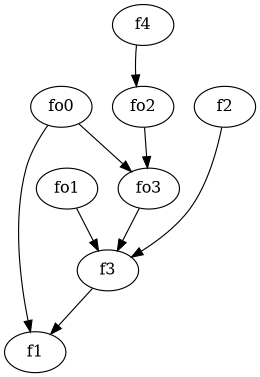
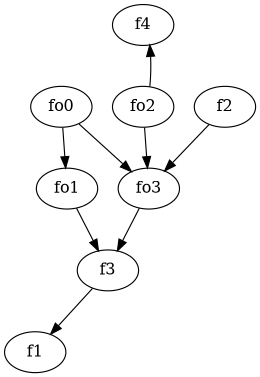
  strict digraph {
    edge [weight=2]
    f4
    fo2
    f2
    fo3
    f3
    f1
    fo1
    n8 [label=fo0]
-   f4 -> fo2
+   fo2 -> f4
    fo2 -> fo3
-   f2 -> f3
+   f2 -> fo3
    fo3 -> f3
    f3 -> f1
    fo1 -> f3
    n8 -> fo3
-   n8 -> f1
+   n8 -> fo1
  }
